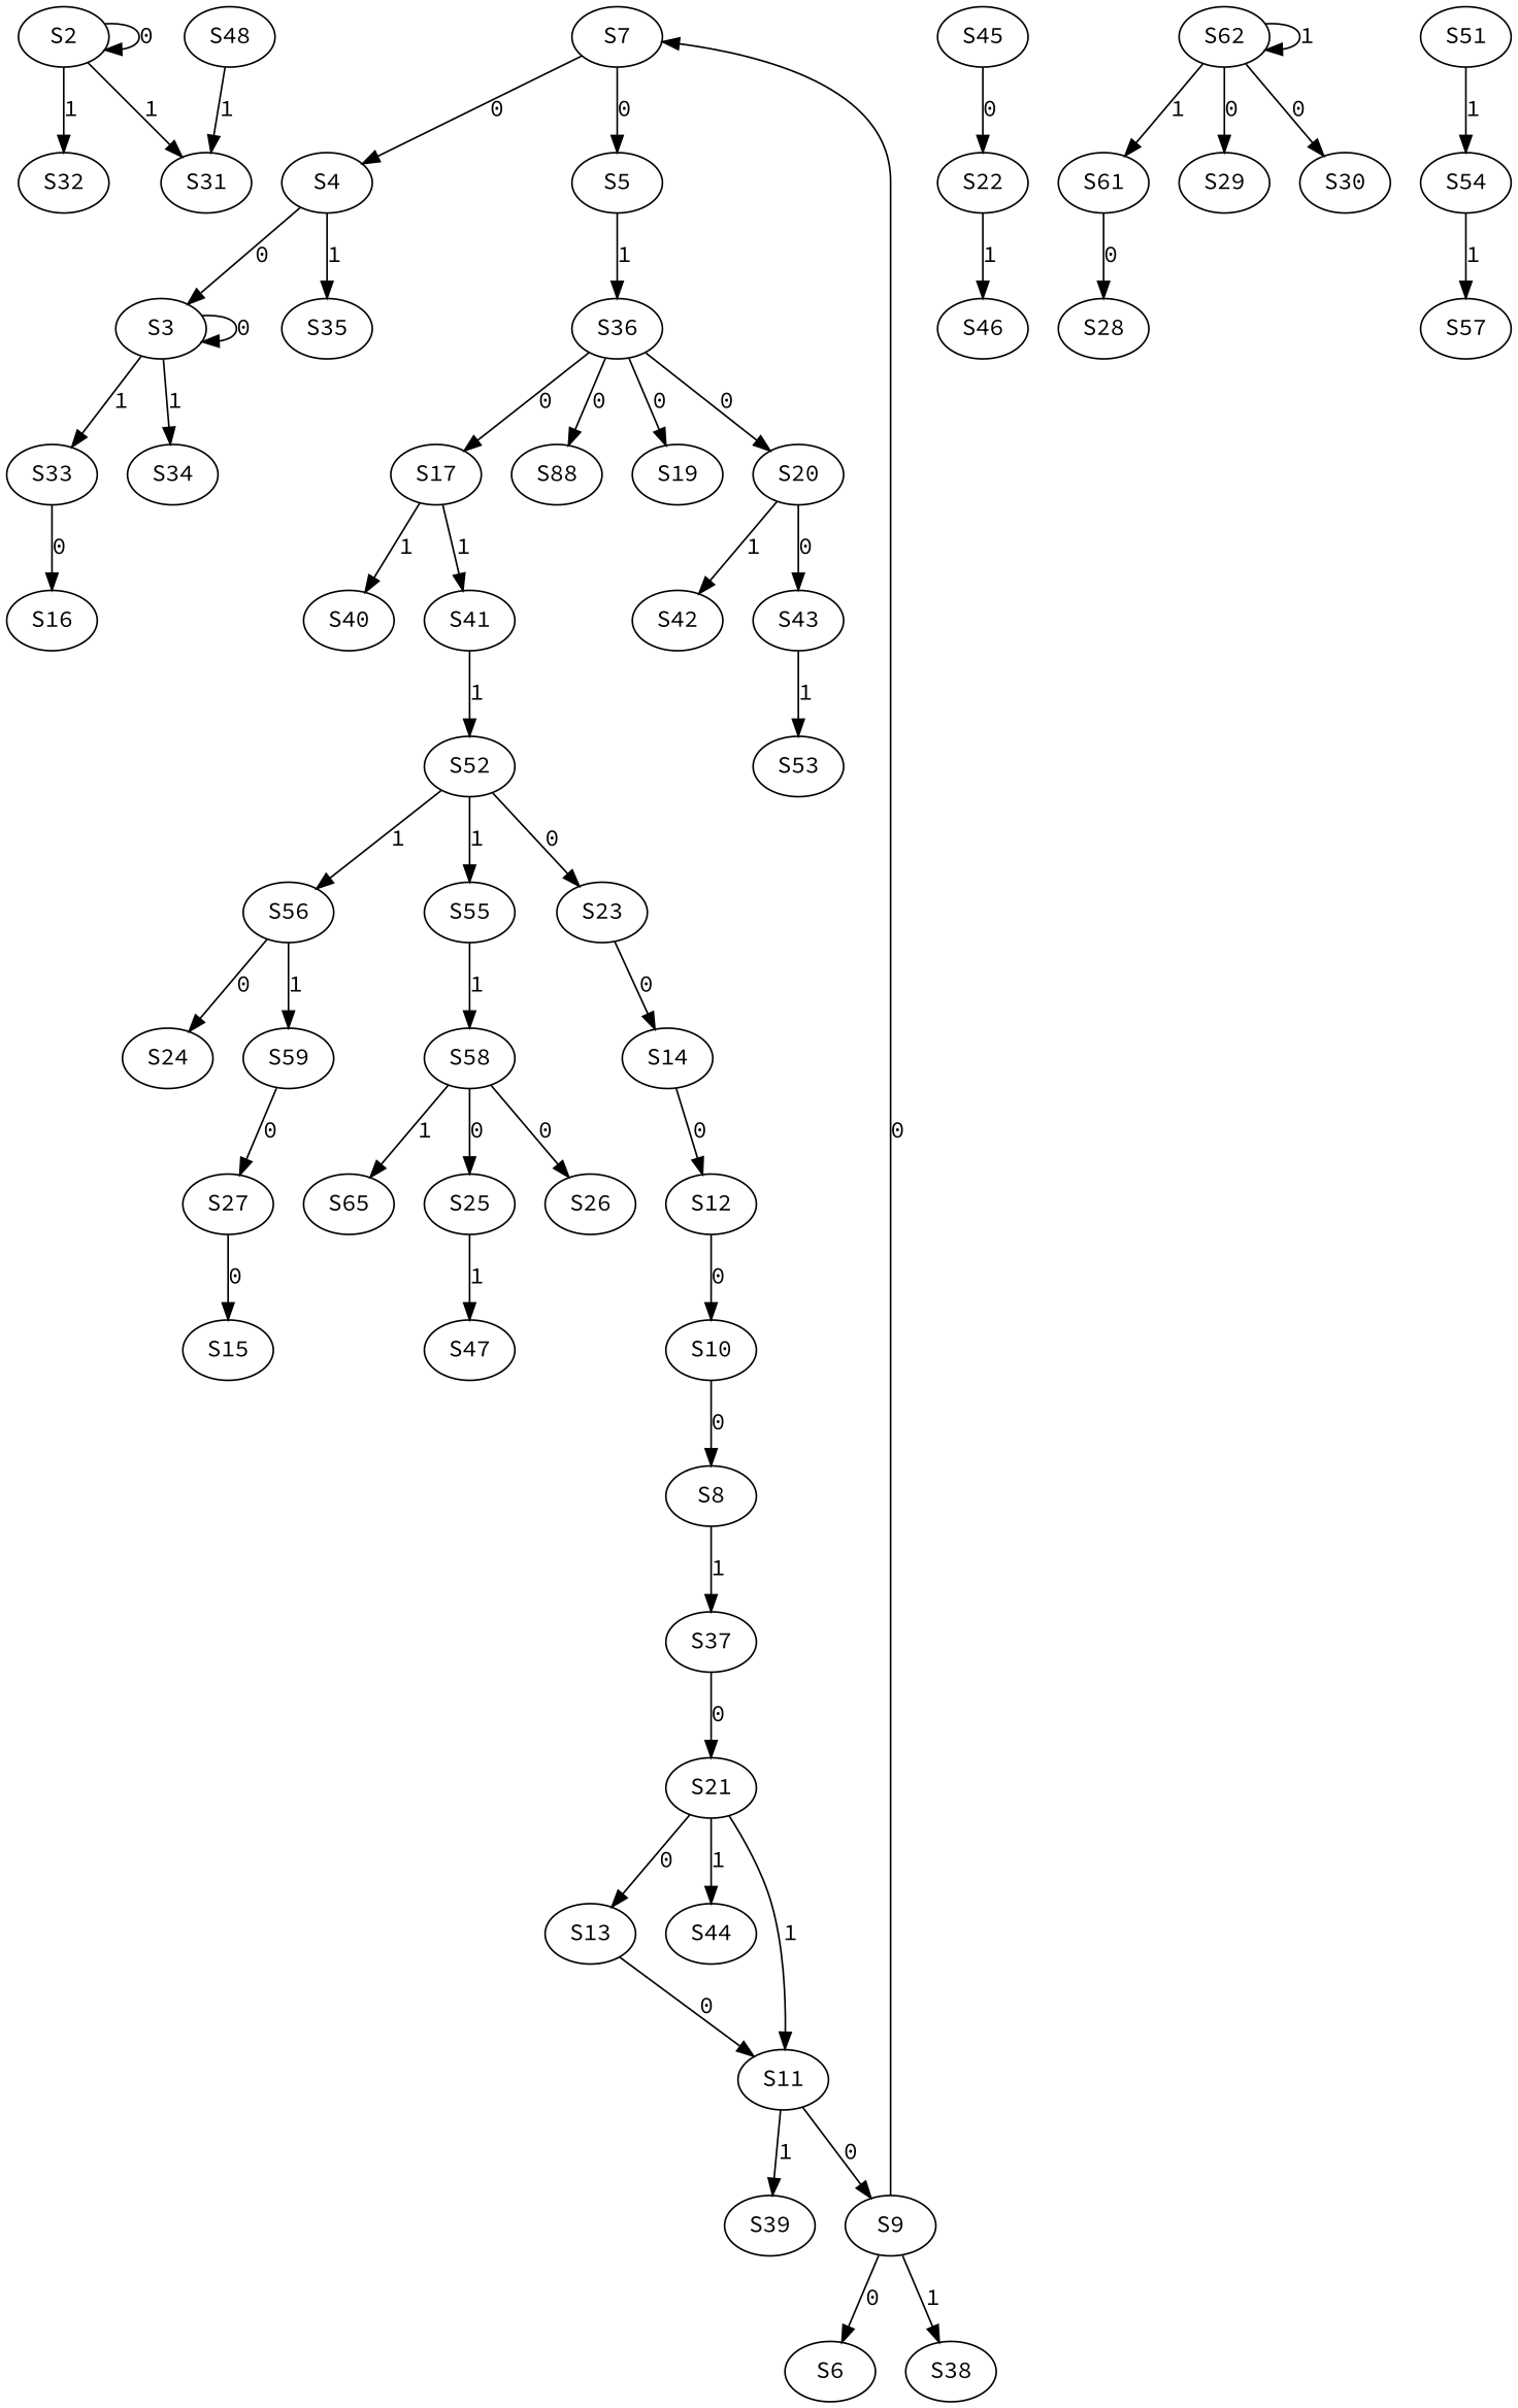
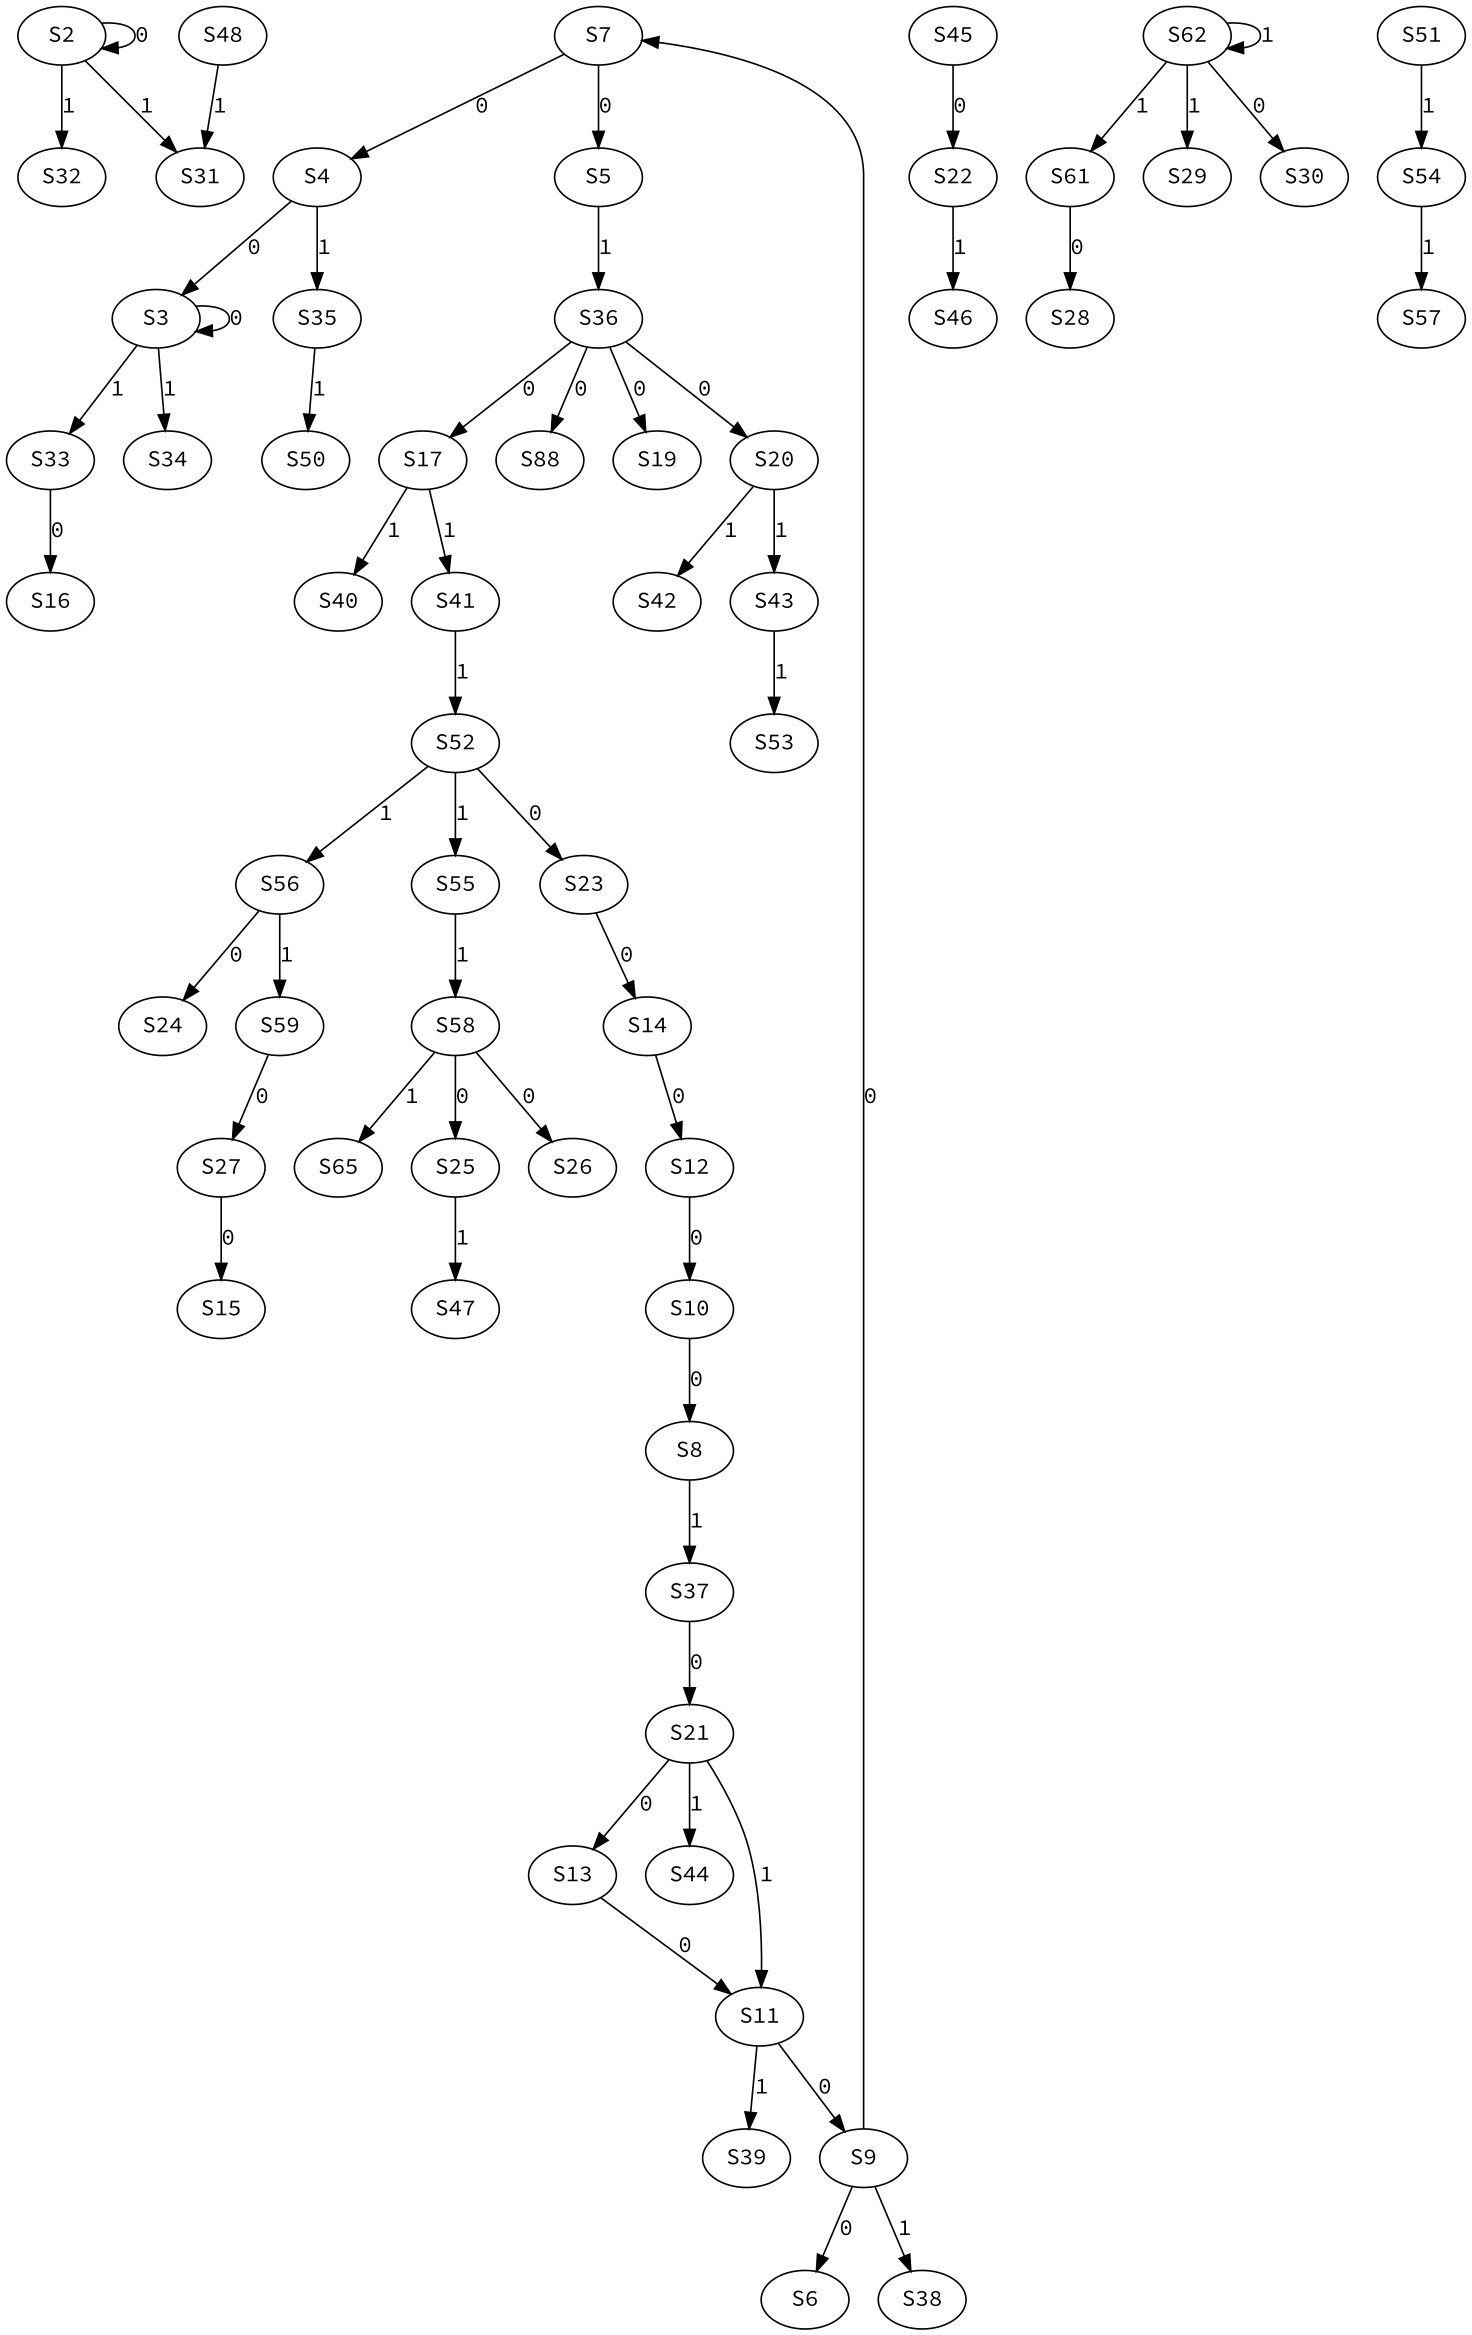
  strict digraph {
    fontname="Source Code Pro"
    node [fontname="Source Code Pro"]
    edge [fontname="Source Code Pro"]
    S2
    S31
    S32
    S4
    S3
    S35
    S33
    S34
+   S50
    S16
    S7
    S5
    S36
    S17
    n15 [label=S88]
    S19
    S20
    S9
    S6
    S38
    S10
    S8
    S37
    S21
    S11
    S39
    S12
    S13
    S14
    S44
    S45
    S22
    S23
    S27
    S15
    S40
    S41
    S42
    S43
    S52
    S53
    S46
    S56
    S55
    S24
    S59
    S58
    S25
    S26
    n50 [label=S65]
    S47
    S61
    S28
    S62
    S29
    S30
    S48
    S51
    S54
    S57
    S2 -> S2 [label=0]
    S2 -> S31 [label=1]
    S2 -> S32 [label=1]
    S4 -> S3 [label=0]
    S4 -> S35 [label=1]
    S3 -> S3 [label=0]
    S3 -> S33 [label=1]
    S3 -> S34 [label=1]
+   S35 -> S50 [label=1]
    S33 -> S16 [label=0]
    S7 -> S4 [label=0]
    S7 -> S5 [label=0]
    S5 -> S36 [label=1]
    S36 -> S17 [label=0]
    S36 -> n15 [label=0]
    S36 -> S19 [label=0]
    S36 -> S20 [label=0]
    S17 -> S40 [label=1]
    S17 -> S41 [label=1]
    S20 -> S42 [label=1]
-   S20 -> S43 [label=0]
+   S20 -> S43 [label=1]
    S9 -> S7 [label=0]
    S9 -> S6 [label=0]
    S9 -> S38 [label=1]
    S10 -> S8 [label=0]
    S8 -> S37 [label=1]
    S37 -> S21 [label=0]
    S21 -> S11 [label=1]
    S21 -> S13 [label=0]
    S21 -> S44 [label=1]
    S11 -> S9 [label=0]
    S11 -> S39 [label=1]
    S12 -> S10 [label=0]
    S13 -> S11 [label=0]
    S14 -> S12 [label=0]
    S45 -> S22 [label=0]
    S22 -> S46 [label=1]
    S23 -> S14 [label=0]
    S27 -> S15 [label=0]
    S41 -> S52 [label=1]
    S43 -> S53 [label=1]
    S52 -> S23 [label=0]
    S52 -> S56 [label=1]
    S52 -> S55 [label=1]
    S56 -> S24 [label=0]
    S56 -> S59 [label=1]
    S55 -> S58 [label=1]
    S59 -> S27 [label=0]
    S58 -> S25 [label=0]
    S58 -> S26 [label=0]
    S58 -> n50 [label=1]
    S25 -> S47 [label=1]
    S61 -> S28 [label=0]
    S62 -> S61 [label=1]
    S62 -> S62 [label=1]
-   S62 -> S29 [label=0]
+   S62 -> S29 [label=1]
    S62 -> S30 [label=0]
    S48 -> S31 [label=1]
    S51 -> S54 [label=1]
    S54 -> S57 [label=1]
  }
